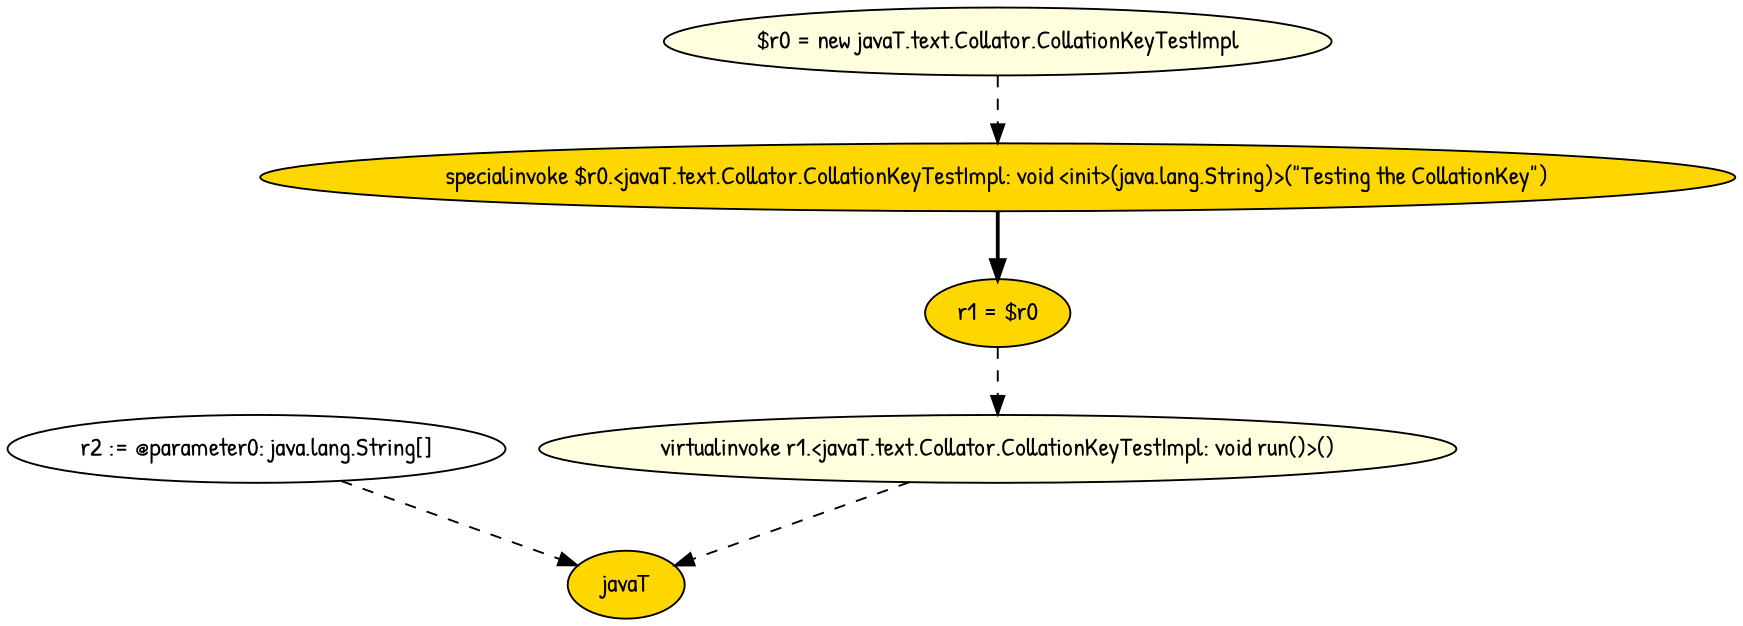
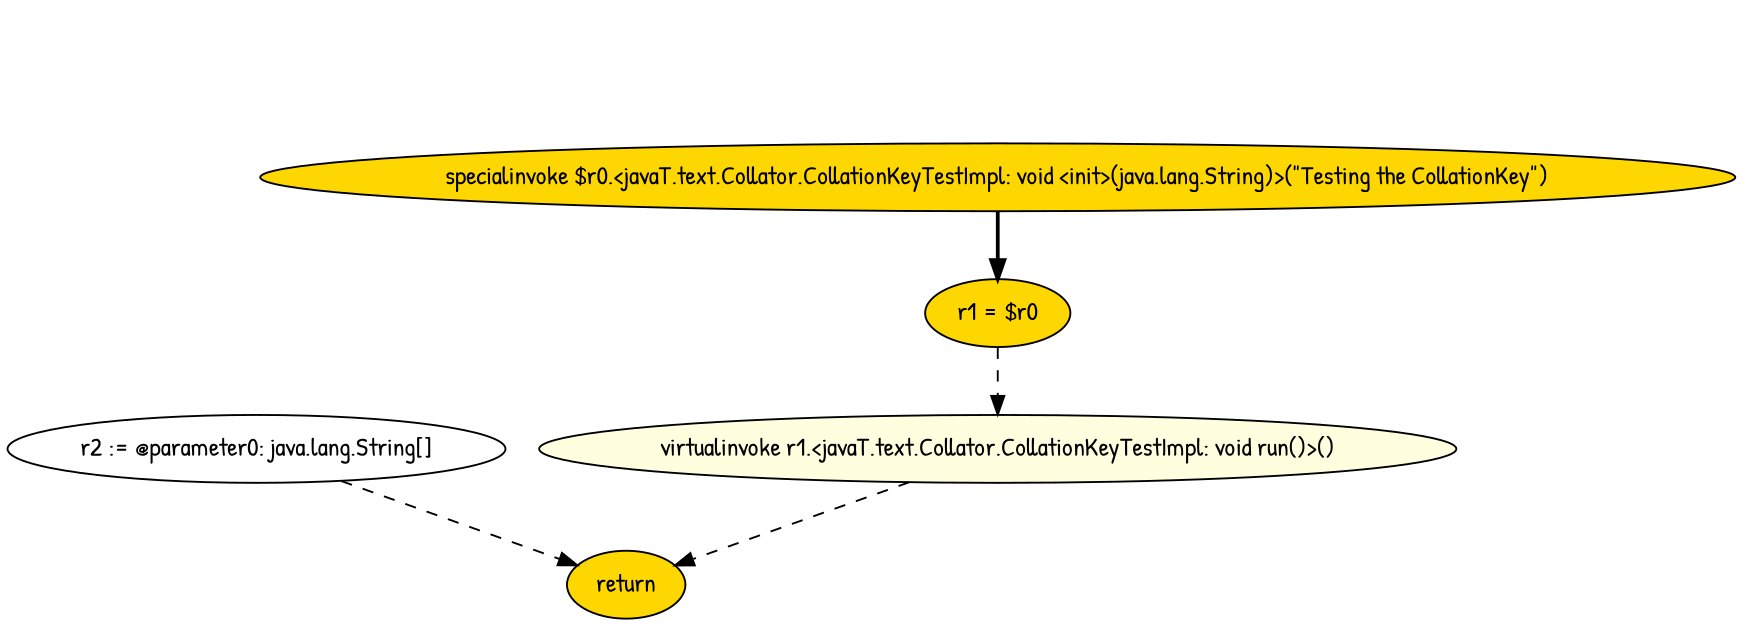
  digraph {
    fontname="Patrick Hand"
    node [fillcolor=gold fontname="Patrick Hand" style=filled]
    edge [fontname="Patrick Hand" style=dashed]
    "r2 := @parameter0: java.lang.String[]" [fillcolor=white]
-   return [label=javaT]
-   "$r0 = new javaT.text.Collator.CollationKeyTestImpl" [fillcolor=lightyellow]
+   return
    "specialinvoke $r0.<javaT.text.Collator.CollationKeyTestImpl: void <init>(java.lang.String)>(\"Testing the CollationKey\")"
    "r1 = $r0"
    "virtualinvoke r1.<javaT.text.Collator.CollationKeyTestImpl: void run()>()" [fillcolor=lightyellow]
    "r2 := @parameter0: java.lang.String[]" -> return
-   "$r0 = new javaT.text.Collator.CollationKeyTestImpl" -> "specialinvoke $r0.<javaT.text.Collator.CollationKeyTestImpl: void <init>(java.lang.String)>(\"Testing the CollationKey\")"
    "specialinvoke $r0.<javaT.text.Collator.CollationKeyTestImpl: void <init>(java.lang.String)>(\"Testing the CollationKey\")" -> "r1 = $r0" [style=bold]
    "r1 = $r0" -> "virtualinvoke r1.<javaT.text.Collator.CollationKeyTestImpl: void run()>()"
    "virtualinvoke r1.<javaT.text.Collator.CollationKeyTestImpl: void run()>()" -> return
  }
